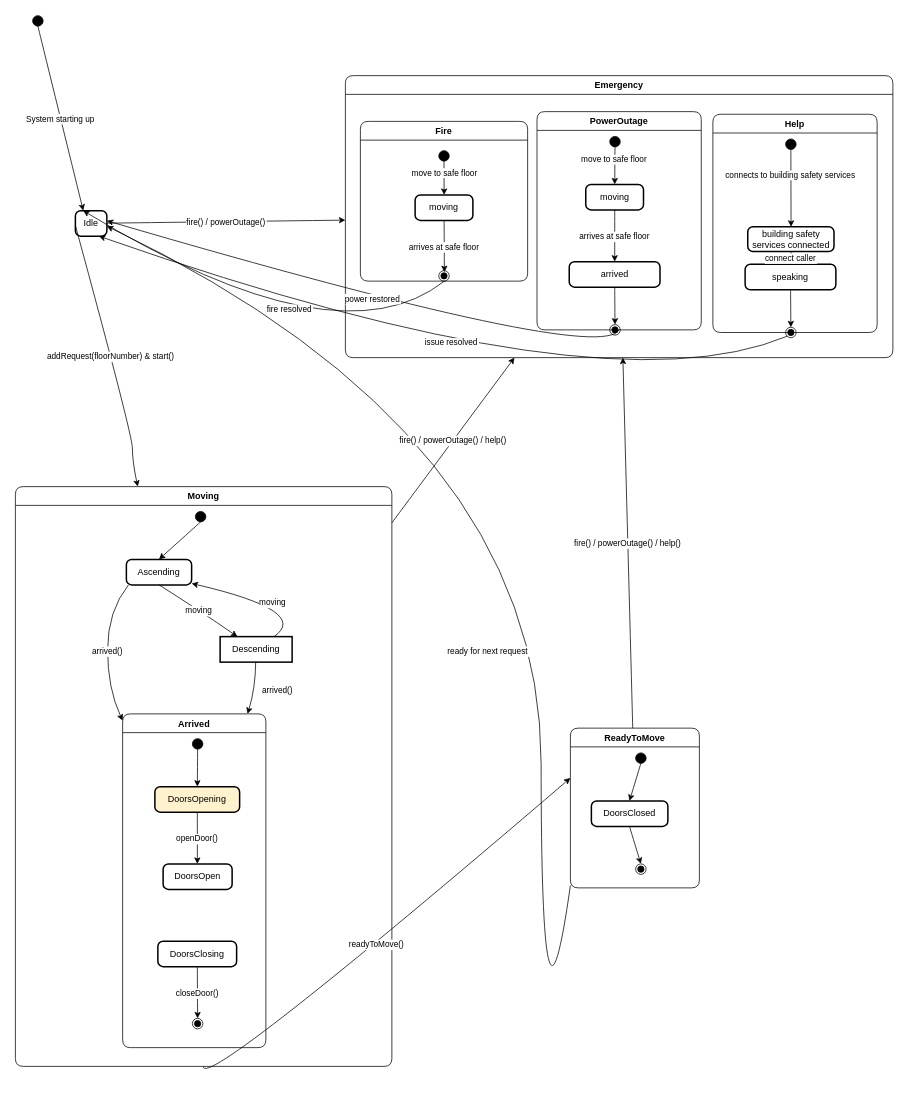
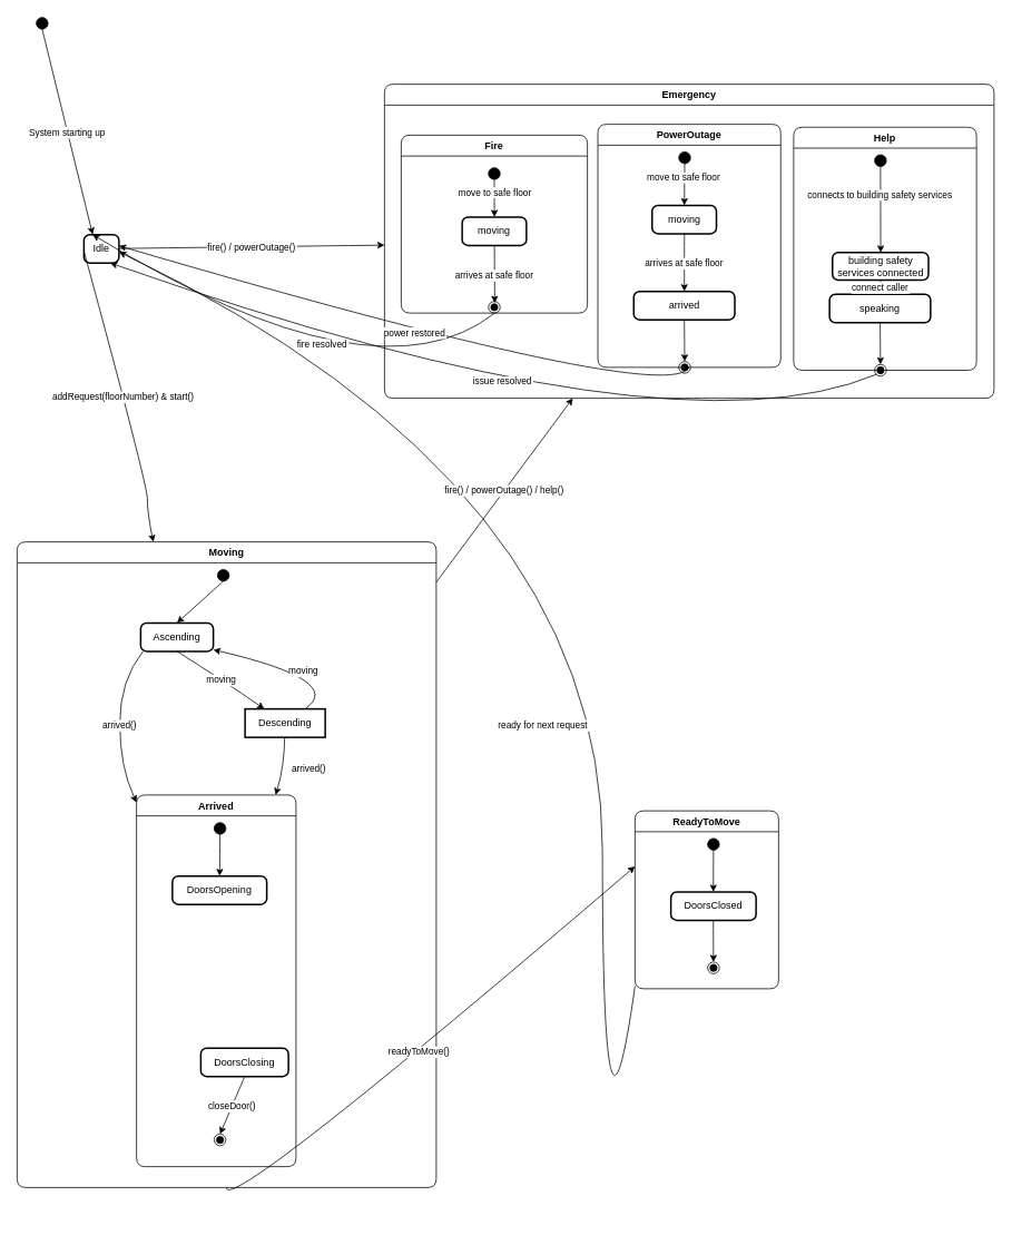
  <mxCell id="0" />
  <mxCell id="1" parent="0" />
  <mxCell id="2" value="" style="ellipse;fillColor=strokeColor;" parent="1" vertex="1"><mxGeometry x="43" y="20" width="14" height="14" as="geometry" /></mxCell>
  <mxCell id="3" value="Idle" style="rounded=1;absoluteArcSize=1;arcSize=14;whiteSpace=wrap;strokeWidth=2;" parent="1" vertex="1"><mxGeometry x="100" y="280" width="42" height="34" as="geometry" /></mxCell>
  <mxCell id="4" value="Moving" style="swimlane;fontStyle=1;align=center;verticalAlign=middle;startSize=25;container=0;collapsible=0;rounded=1;arcSize=14;dropTarget=0;" parent="1" vertex="1"><mxGeometry x="20" y="648" width="502" height="773" as="geometry" /></mxCell>
  <mxCell id="5" value="" style="ellipse;fillColor=strokeColor;" parent="4" vertex="1"><mxGeometry x="240" y="33" width="14" height="14" as="geometry" /></mxCell>
  <mxCell id="6" value="Ascending" style="rounded=1;absoluteArcSize=1;arcSize=14;whiteSpace=wrap;strokeWidth=2;" parent="4" vertex="1"><mxGeometry x="148" y="97" width="87" height="34" as="geometry" /></mxCell>
  <mxCell id="7" value="Descending" style="absoluteArcSize=1;arcSize=14;whiteSpace=wrap;strokeWidth=2;rounded=0;" parent="4" vertex="1"><mxGeometry x="273" y="200" width="96" height="34" as="geometry" /></mxCell>
  <mxCell id="8" value="Arrived" style="swimlane;fontStyle=1;align=center;verticalAlign=middle;startSize=25;container=0;collapsible=0;rounded=1;arcSize=14;dropTarget=0;" parent="4" vertex="1"><mxGeometry x="143" y="303" width="191" height="445" as="geometry" /></mxCell>
  <mxCell id="9" value="" style="ellipse;fillColor=strokeColor;" parent="8" vertex="1"><mxGeometry x="93" y="33" width="14" height="14" as="geometry" /></mxCell>
- <mxCell id="10" value="DoorsOpening" style="rounded=1;absoluteArcSize=1;arcSize=14;whiteSpace=wrap;strokeWidth=2;fillColor=#fff2cc;" parent="8" vertex="1"><mxGeometry x="43" y="97" width="113" height="34" as="geometry" /></mxCell>
- <mxCell id="11" value="DoorsOpen" style="rounded=1;absoluteArcSize=1;arcSize=14;whiteSpace=wrap;strokeWidth=2;" parent="8" vertex="1"><mxGeometry x="54" y="200" width="92" height="34" as="geometry" /></mxCell>
- <mxCell id="12" value="DoorsClosing" style="rounded=1;absoluteArcSize=1;arcSize=14;whiteSpace=wrap;strokeWidth=2;" parent="8" vertex="1"><mxGeometry x="47" y="303" width="105" height="34" as="geometry" /></mxCell>
+ <mxCell id="10" value="DoorsOpening" style="rounded=1;absoluteArcSize=1;arcSize=14;whiteSpace=wrap;strokeWidth=2;" parent="8" vertex="1"><mxGeometry x="43" y="97" width="113" height="34" as="geometry" /></mxCell>
+ <mxCell id="12" value="DoorsClosing" style="rounded=1;absoluteArcSize=1;arcSize=14;whiteSpace=wrap;strokeWidth=2;" parent="8" vertex="1"><mxGeometry x="77" y="303" width="105" height="34" as="geometry" /></mxCell>
  <mxCell id="13" value="" style="ellipse;shape=endState;fillColor=strokeColor;" parent="8" vertex="1"><mxGeometry x="93" y="406" width="14" height="14" as="geometry" /></mxCell>
  <mxCell id="14" value="" style="curved=1;startArrow=none;;exitX=0.471;exitY=1;entryX=0.501;entryY=0;rounded=0;" parent="8" source="9" target="10" edge="1"><mxGeometry relative="1" as="geometry"><Array as="points" /></mxGeometry></mxCell>
- <mxCell id="15" value="openDoor()" style="curved=1;startArrow=none;;exitX=0.501;exitY=1;entryX=0.496;entryY=0;rounded=0;" parent="8" source="10" target="11" edge="1"><mxGeometry relative="1" as="geometry"><Array as="points" /></mxGeometry></mxCell>
  <mxCell id="16" value="closeDoor()" style="curved=1;startArrow=none;;exitX=0.501;exitY=1;entryX=0.471;entryY=0;rounded=0;" parent="8" source="12" target="13" edge="1"><mxGeometry relative="1" as="geometry"><Array as="points" /></mxGeometry></mxCell>
  <mxCell id="17" value="" style="curved=1;startArrow=none;;exitX=0.466;exitY=1;entryX=0.5;entryY=0;rounded=0;" parent="4" source="5" target="6" edge="1"><mxGeometry relative="1" as="geometry"><Array as="points" /></mxGeometry></mxCell>
  <mxCell id="18" value="moving" style="curved=1;startArrow=none;;exitX=0.5;exitY=1;entryX=0.24;entryY=0;rounded=0;" parent="4" source="6" target="7" edge="1"><mxGeometry relative="1" as="geometry"><Array as="points"><mxPoint x="247" y="166" /></Array></mxGeometry></mxCell>
  <mxCell id="19" value="moving" style="curved=1;startArrow=none;;exitX=0.748;exitY=0;entryX=0.998;entryY=0.944;rounded=0;" parent="4" source="7" target="6" edge="1"><mxGeometry relative="1" as="geometry"><Array as="points"><mxPoint x="394" y="166" /></Array></mxGeometry></mxCell>
  <mxCell id="20" value="arrived()" style="curved=1;startArrow=none;;exitX=0.032;exitY=1;entryX=0.003;entryY=0.023;rounded=0;" parent="4" source="6" target="8" edge="1"><mxGeometry relative="1" as="geometry"><Array as="points"><mxPoint x="123" y="166" /><mxPoint x="123" y="269" /></Array></mxGeometry></mxCell>
  <mxCell id="21" value="arrived()" style="curved=1;startArrow=none;;exitX=0.494;exitY=1;entryX=0.872;entryY=0;rounded=0;" parent="4" source="7" target="8" edge="1"><mxGeometry x="-0.008" y="30" relative="1" as="geometry"><Array as="points"><mxPoint x="320" y="269" /></Array><mxPoint x="1" y="-6" as="offset" /></mxGeometry></mxCell>
  <mxCell id="22" value="ReadyToMove" style="swimlane;fontStyle=1;align=center;verticalAlign=middle;startSize=25;container=0;collapsible=0;rounded=1;arcSize=14;dropTarget=0;" parent="1" vertex="1"><mxGeometry x="760" y="970" width="172" height="213" as="geometry" /></mxCell>
  <mxCell id="23" value="" style="ellipse;fillColor=strokeColor;" parent="22" vertex="1"><mxGeometry x="87" y="33" width="14" height="14" as="geometry" /></mxCell>
- <mxCell id="24" value="DoorsClosed" style="rounded=1;absoluteArcSize=1;arcSize=14;whiteSpace=wrap;strokeWidth=2;" parent="22" vertex="1"><mxGeometry x="28" y="97" width="102" height="34" as="geometry" /></mxCell>
+ <mxCell id="24" value="DoorsClosed" style="rounded=1;absoluteArcSize=1;arcSize=14;whiteSpace=wrap;strokeWidth=2;" parent="22" vertex="1"><mxGeometry x="43" y="97" width="102" height="34" as="geometry" /></mxCell>
  <mxCell id="25" value="" style="ellipse;shape=endState;fillColor=strokeColor;" parent="22" vertex="1"><mxGeometry x="87" y="181" width="14" height="14" as="geometry" /></mxCell>
  <mxCell id="26" value="" style="curved=1;startArrow=none;;exitX=0.488;exitY=1;entryX=0.498;entryY=0;rounded=0;" parent="22" source="23" target="24" edge="1"><mxGeometry relative="1" as="geometry"><Array as="points" /></mxGeometry></mxCell>
  <mxCell id="27" value="" style="curved=1;startArrow=none;;exitX=0.498;exitY=1;entryX=0.488;entryY=0;rounded=0;" parent="22" source="24" target="25" edge="1"><mxGeometry relative="1" as="geometry"><Array as="points" /></mxGeometry></mxCell>
  <mxCell id="28" value="Emergency" style="swimlane;fontStyle=1;align=center;verticalAlign=middle;startSize=25;container=0;collapsible=0;rounded=1;arcSize=14;dropTarget=0;" parent="1" vertex="1"><mxGeometry x="460" y="100" width="730" height="376" as="geometry" /></mxCell>
  <mxCell id="29" value="Fire" style="swimlane;fontStyle=1;align=center;verticalAlign=middle;startSize=25;container=0;collapsible=0;rounded=1;arcSize=14;dropTarget=0;" parent="1" vertex="1"><mxGeometry x="480" y="161" width="223" height="213" as="geometry" /></mxCell>
  <mxCell id="30" value="PowerOutage" style="swimlane;fontStyle=1;align=center;verticalAlign=middle;startSize=25;container=0;collapsible=0;rounded=1;arcSize=14;dropTarget=0;" parent="1" vertex="1"><mxGeometry x="715.5" y="148" width="219" height="291" as="geometry" /></mxCell>
  <mxCell id="31" value="" style="ellipse;fillColor=strokeColor;" parent="30" vertex="1"><mxGeometry x="97" y="33" width="14" height="14" as="geometry" /></mxCell>
  <mxCell id="32" value="moving" style="rounded=1;absoluteArcSize=1;arcSize=14;whiteSpace=wrap;strokeWidth=2;" parent="30" vertex="1"><mxGeometry x="65" y="97" width="77" height="34" as="geometry" /></mxCell>
  <mxCell id="33" value="arrived" style="rounded=1;absoluteArcSize=1;arcSize=14;whiteSpace=wrap;strokeWidth=2;" parent="30" vertex="1"><mxGeometry x="43" y="200" width="121" height="34" as="geometry" /></mxCell>
  <mxCell id="34" value="" style="ellipse;shape=endState;fillColor=strokeColor;" parent="30" vertex="1"><mxGeometry x="97" y="284" width="14" height="14" as="geometry" /></mxCell>
  <mxCell id="35" value="" style="curved=1;startArrow=none;;exitX=0.474;exitY=1;entryX=0.502;entryY=0;rounded=0;" parent="30" source="31" target="32" edge="1"><mxGeometry relative="1" as="geometry"><Array as="points" /></mxGeometry></mxCell>
  <mxCell id="36" value="move to safe floor" style="edgeLabel;html=1;align=center;verticalAlign=middle;resizable=0;points=[];" parent="35" vertex="1" connectable="0"><mxGeometry x="-0.339" y="-2" relative="1" as="geometry"><mxPoint as="offset" /></mxGeometry></mxCell>
  <mxCell id="37" value="arrives at safe floor" style="curved=1;startArrow=none;;exitX=0.502;exitY=1;entryX=0.501;entryY=0;rounded=0;" parent="30" source="32" target="33" edge="1"><mxGeometry relative="1" as="geometry"><Array as="points" /></mxGeometry></mxCell>
  <mxCell id="38" value="" style="curved=1;startArrow=none;;exitX=0.501;exitY=1;entryX=0.474;entryY=0;rounded=0;" parent="30" source="33" target="34" edge="1"><mxGeometry relative="1" as="geometry"><Array as="points" /></mxGeometry></mxCell>
  <mxCell id="39" value="System starting up" style="curved=1;startArrow=none;;exitX=0.53;exitY=1;entryX=0.25;entryY=0;rounded=0;entryDx=0;entryDy=0;" parent="1" source="2" target="3" edge="1"><mxGeometry relative="1" as="geometry"><Array as="points" /><mxPoint x="50.41" y="273" as="targetPoint" /></mxGeometry></mxCell>
  <mxCell id="40" value="addRequest(floorNumber) &amp; start()" style="curved=1;startArrow=none;;exitX=-0.011;exitY=0.585;entryX=0.325;entryY=0;rounded=0;" parent="1" source="3" target="4" edge="1"><mxGeometry relative="1" as="geometry"><Array as="points"><mxPoint x="176" y="579" /><mxPoint x="176" y="614" /></Array></mxGeometry></mxCell>
  <mxCell id="41" value="readyToMove()" style="curved=1;startArrow=none;;exitX=0.499;exitY=1;entryX=-0.001;entryY=0.312;rounded=0;" parent="1" source="4" target="22" edge="1"><mxGeometry x="-0.0" relative="1" as="geometry"><Array as="points"><mxPoint x="270" y="1456" /></Array><mxPoint as="offset" /></mxGeometry></mxCell>
  <mxCell id="42" value="ready for next request" style="curved=1;startArrow=none;;entryX=0.984;entryY=0.608;rounded=0;" parent="1" target="3" edge="1"><mxGeometry x="-0.034" y="71" relative="1" as="geometry"><Array as="points"><mxPoint x="721" y="1456" /><mxPoint x="721" y="579" /></Array><mxPoint as="offset" /><mxPoint x="760" y="1180" as="sourcePoint" /></mxGeometry></mxCell>
  <mxCell id="43" value="fire() / powerOutage() / help()" style="curved=1;startArrow=none;;rounded=0;" parent="1" source="4" target="28" edge="1"><mxGeometry relative="1" as="geometry"><Array as="points" /></mxGeometry></mxCell>
  <mxCell id="44" value="fire() / powerOutage()" style="curved=1;startArrow=none;;rounded=0;" parent="1" source="3" target="28" edge="1"><mxGeometry relative="1" as="geometry"><Array as="points" /></mxGeometry></mxCell>
- <mxCell id="45" value="fire() / powerOutage() / help()" style="curved=1;startArrow=none;;rounded=0;" parent="1" source="22" target="28" edge="1"><mxGeometry relative="1" as="geometry"><Array as="points" /></mxGeometry></mxCell>
  <mxCell id="46" value="fire resolved" style="curved=1;startArrow=none;;exitX=0.502;exitY=1;entryX=0.247;entryY=0;rounded=0;" parent="1" source="29" target="3" edge="1"><mxGeometry x="-0.047" y="-31" relative="1" as="geometry"><Array as="points"><mxPoint x="450" y="486" /></Array><mxPoint as="offset" /></mxGeometry></mxCell>
  <mxCell id="47" value="power restored" style="curved=1;startArrow=none;;exitX=0.499;exitY=1;entryX=0.984;entryY=0.401;rounded=0;" parent="1" source="30" target="3" edge="1"><mxGeometry relative="1" as="geometry"><Array as="points"><mxPoint x="799" y="486" /></Array></mxGeometry></mxCell>
  <mxCell id="48" value="moving" style="rounded=1;absoluteArcSize=1;arcSize=14;whiteSpace=wrap;strokeWidth=2;" parent="1" vertex="1"><mxGeometry x="553" y="259" width="77" height="34" as="geometry" /></mxCell>
  <mxCell id="49" value="" style="curved=1;startArrow=none;;exitX=0.474;exitY=1;entryX=0.502;entryY=0;rounded=0;" parent="1" source="53" target="48" edge="1"><mxGeometry relative="1" as="geometry"><Array as="points" /><mxPoint x="592" y="209" as="sourcePoint" /></mxGeometry></mxCell>
  <mxCell id="50" value="arrives at safe floor" style="curved=1;startArrow=none;;exitX=0.502;exitY=1;entryX=0.501;entryY=0;rounded=0;" parent="1" source="48" edge="1"><mxGeometry relative="1" as="geometry"><Array as="points" /><mxPoint x="592" y="362" as="targetPoint" /></mxGeometry></mxCell>
  <mxCell id="51" value="" style="curved=1;startArrow=none;;exitX=0.474;exitY=1;entryX=0.502;entryY=0;rounded=0;" parent="1" target="53" edge="1"><mxGeometry relative="1" as="geometry"><Array as="points" /><mxPoint x="592" y="209" as="sourcePoint" /><mxPoint x="592" y="259" as="targetPoint" /></mxGeometry></mxCell>
  <mxCell id="52" value="move to safe floor" style="edgeLabel;html=1;align=center;verticalAlign=middle;resizable=0;points=[];" parent="51" vertex="1" connectable="0"><mxGeometry x="-0.339" y="-2" relative="1" as="geometry"><mxPoint x="-2" y="24" as="offset" /></mxGeometry></mxCell>
  <mxCell id="53" value="" style="ellipse;fillColor=strokeColor;" parent="1" vertex="1"><mxGeometry x="584.5" y="200" width="14" height="14" as="geometry" /></mxCell>
  <mxCell id="54" value="" style="ellipse;shape=endState;fillColor=strokeColor;" parent="1" vertex="1"><mxGeometry x="584.5" y="360" width="14" height="14" as="geometry" /></mxCell>
  <mxCell id="55" value="Help" style="swimlane;fontStyle=1;align=center;verticalAlign=middle;startSize=25;container=0;collapsible=0;rounded=1;arcSize=14;dropTarget=0;" parent="1" vertex="1"><mxGeometry x="950" y="151.5" width="219" height="291" as="geometry" /></mxCell>
  <mxCell id="56" value="" style="ellipse;fillColor=strokeColor;" parent="55" vertex="1"><mxGeometry x="97" y="33" width="14" height="14" as="geometry" /></mxCell>
  <mxCell id="57" value="building safety services connected" style="rounded=1;absoluteArcSize=1;arcSize=14;whiteSpace=wrap;strokeWidth=2;" parent="55" vertex="1"><mxGeometry x="46.5" y="150" width="115" height="33" as="geometry" /></mxCell>
  <mxCell id="58" value="speaking" style="rounded=1;absoluteArcSize=1;arcSize=14;whiteSpace=wrap;strokeWidth=2;" parent="55" vertex="1"><mxGeometry x="43" y="200" width="121" height="34" as="geometry" /></mxCell>
  <mxCell id="59" value="" style="ellipse;shape=endState;fillColor=strokeColor;" parent="55" vertex="1"><mxGeometry x="97" y="284" width="14" height="14" as="geometry" /></mxCell>
  <mxCell id="60" value="" style="curved=1;startArrow=none;;exitX=0.474;exitY=1;entryX=0.502;entryY=0;rounded=0;" parent="55" source="56" target="57" edge="1"><mxGeometry relative="1" as="geometry"><Array as="points" /></mxGeometry></mxCell>
  <mxCell id="61" value="connects to building safety services" style="edgeLabel;html=1;align=center;verticalAlign=middle;resizable=0;points=[];" parent="60" vertex="1" connectable="0"><mxGeometry x="-0.339" y="-2" relative="1" as="geometry"><mxPoint as="offset" /></mxGeometry></mxCell>
  <mxCell id="62" value="connect caller" style="curved=1;startArrow=none;;exitX=0.502;exitY=1;entryX=0.501;entryY=0;rounded=0;" parent="55" source="57" target="58" edge="1"><mxGeometry relative="1" as="geometry"><Array as="points" /></mxGeometry></mxCell>
  <mxCell id="63" value="" style="curved=1;startArrow=none;;exitX=0.501;exitY=1;entryX=0.474;entryY=0;rounded=0;" parent="55" source="58" target="59" edge="1"><mxGeometry relative="1" as="geometry"><Array as="points" /></mxGeometry></mxCell>
  <mxCell id="64" value="issue resolved" style="curved=1;startArrow=none;;exitX=0;exitY=1;entryX=0.75;entryY=1;rounded=0;exitDx=0;exitDy=0;entryDx=0;entryDy=0;" parent="1" source="59" target="3" edge="1"><mxGeometry x="-0.002" y="-22" relative="1" as="geometry"><Array as="points"><mxPoint x="804" y="550" /></Array><mxPoint x="830" y="503" as="sourcePoint" /><mxPoint x="147" y="358" as="targetPoint" /><mxPoint as="offset" /></mxGeometry></mxCell>
